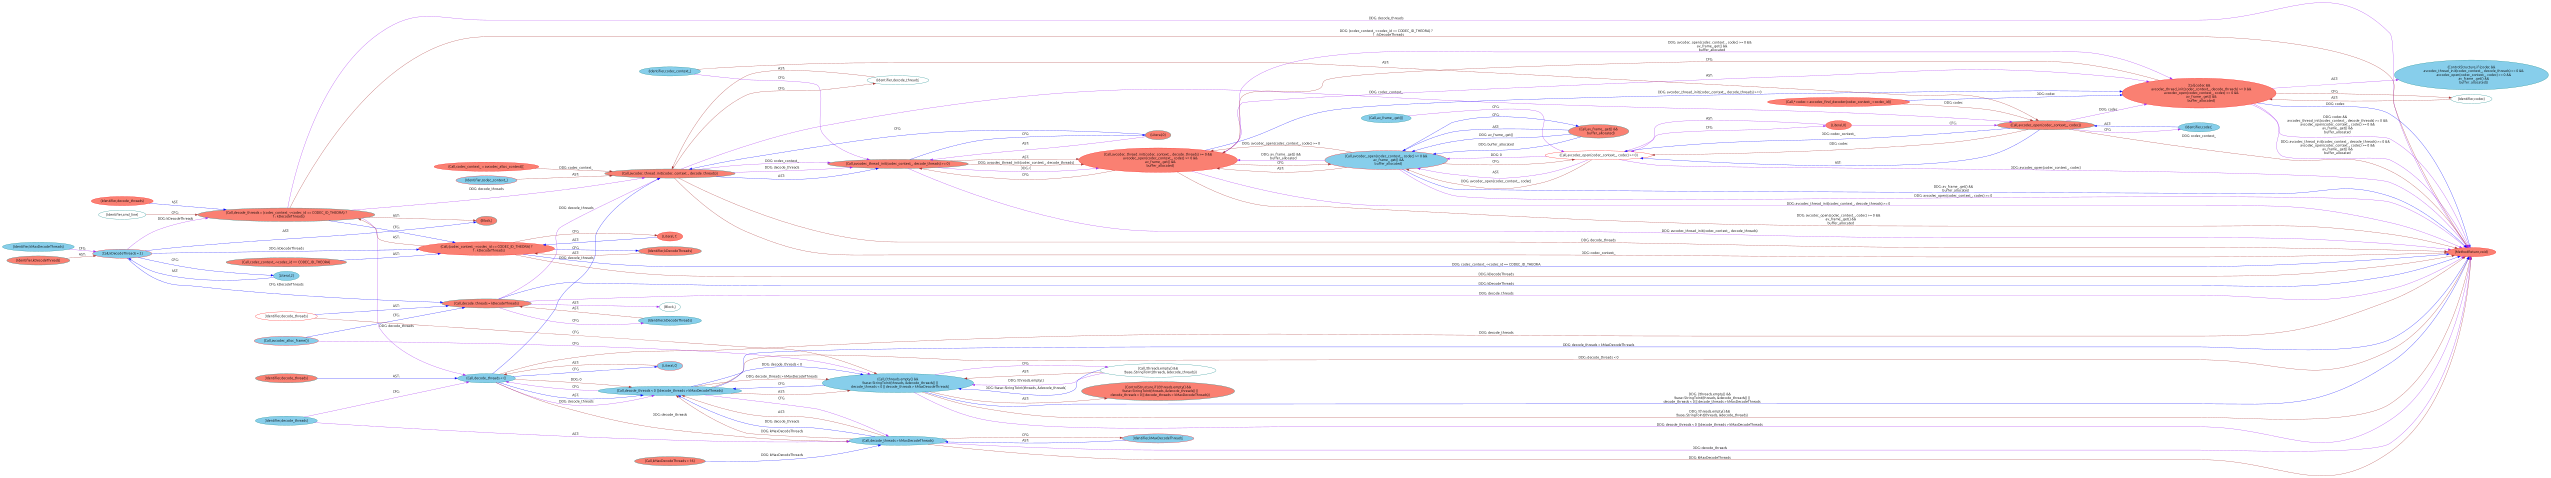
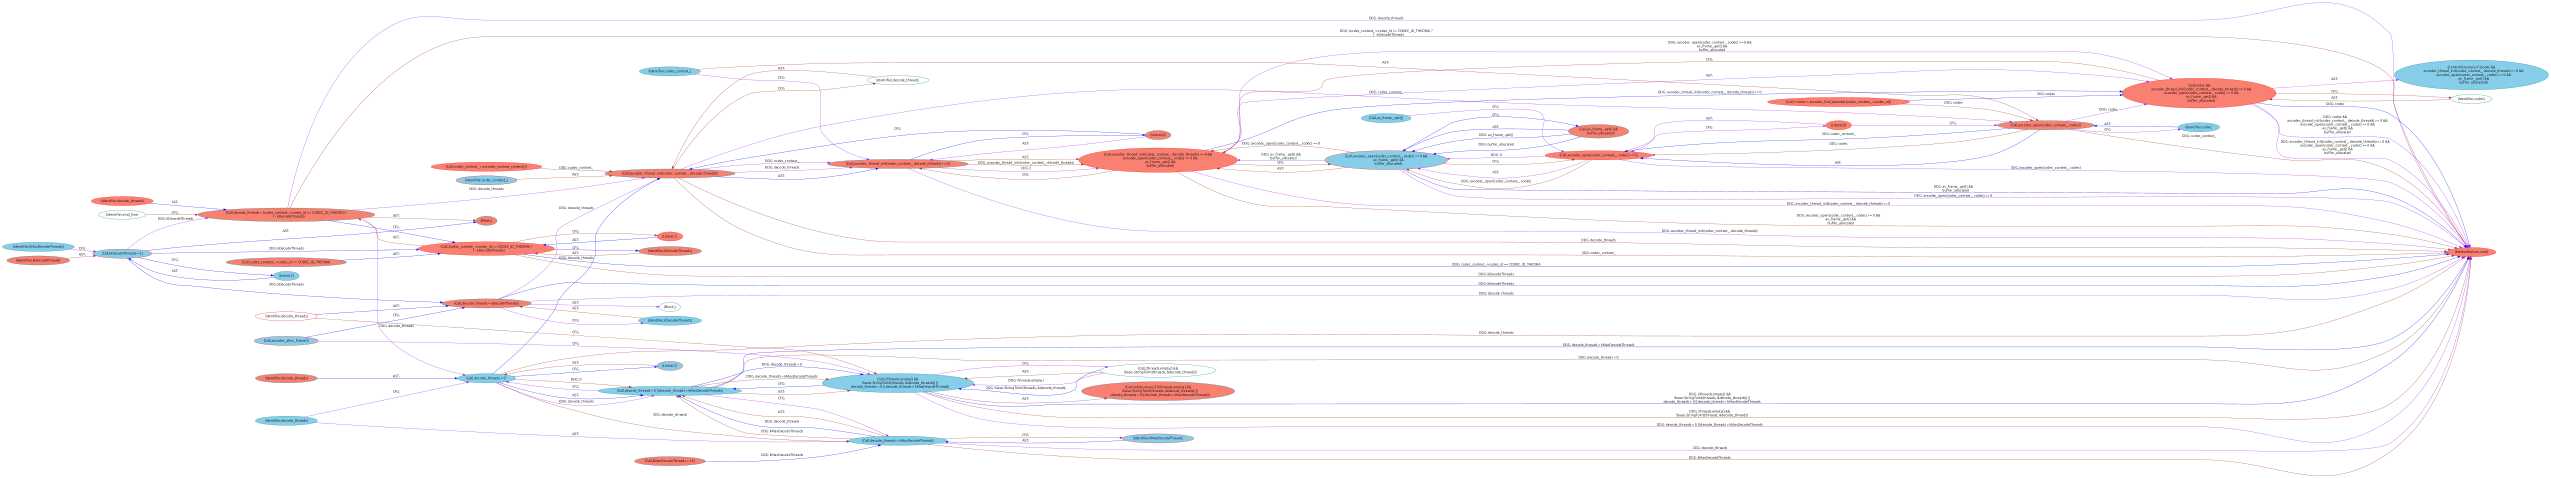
  digraph {
    fontname=Ubuntu
    rankdir=LR
    node [color=teal fillcolor=salmon fontname=Ubuntu style=filled]
    edge [color=brown fontname=Ubuntu]
    n1 [color=red fillcolor=skyblue label="(Call,kDecodeThreads = 2)"]
    n2 [label="(Call,decode_threads = (codec_context_->codec_id == CODEC_ID_THEORA) ?\n      1 : kDecodeThreads)"]
    n3 [color=red label="(Call,(codec_context_->codec_id == CODEC_ID_THEORA) ?\n      1 : kDecodeThreads)"]
    n4 [label="(Call,decode_threads = kDecodeThreads)"]
    n5 [label="(Block,)"]
    n6 [fillcolor=skyblue label="(Literal,2)"]
    n7 [fillcolor=skyblue label="(Call,decode_threads < 0)"]
    n8 [label="(Call,avcodec_thread_init(codec_context_, decode_threads))"]
    n9 [color=red label="(MethodReturn,void)"]
    n10 [label="(Identifier,kDecodeThreads)"]
    n11 [color=red label="(Literal,1)"]
    n12 [fillcolor=skyblue label="(Identifier,kDecodeThreads)"]
    n13 [fillcolor=white label="(Block,)"]
    n14 [fillcolor=skyblue label="(Call,decode_threads < 0 || decode_threads > kMaxDecodeThreads)"]
    n15 [fillcolor=skyblue label="(Call,decode_threads > kMaxDecodeThreads)"]
    n16 [color=red fillcolor=skyblue label="(Literal,0)"]
    n17 [label="(Call,avcodec_thread_init(codec_context_, decode_threads) >= 0)"]
    n18 [label="(Call,avcodec_open(codec_context_, codec))"]
    n19 [fillcolor=white label="(Identifier,decode_threads)"]
    n20 [fillcolor=skyblue label="(Call,(!threads.empty() &&\n      !base::StringToInt(threads, &decode_threads)) ||\n      decode_threads < 0 || decode_threads > kMaxDecodeThreads)"]
    n21 [color=red fillcolor=skyblue label="(Identifier,kMaxDecodeThreads)"]
    n22 [label="(ControlStructure,if ((!threads.empty() &&\n      !base::StringToInt(threads, &decode_threads)) ||\n      decode_threads < 0 || decode_threads > kMaxDecodeThreads))"]
    n23 [fillcolor=white label="(Call,!threads.empty() &&\n      !base::StringToInt(threads, &decode_threads))"]
    n24 [color=red label="(Call,avcodec_thread_init(codec_context_, decode_threads) >= 0 &&\n      avcodec_open(codec_context_, codec) >= 0 &&\n      av_frame_.get() &&\n      buffer_allocated)"]
    n25 [label="(Literal,0)"]
    n26 [color=red label="(Call,codec &&\n      avcodec_thread_init(codec_context_, decode_threads) >= 0 &&\n      avcodec_open(codec_context_, codec) >= 0 &&\n      av_frame_.get() &&\n      buffer_allocated)"]
-   n27 [color=red fillcolor=white label="(Call,avcodec_open(codec_context_, codec) >= 0)"]
+   n27 [color=red label="(Call,avcodec_open(codec_context_, codec) >= 0)"]
    n28 [fillcolor=skyblue label="(Identifier,codec)"]
    n29 [color=red fillcolor=skyblue label="(Call,avcodec_open(codec_context_, codec) >= 0 &&\n      av_frame_.get() &&\n      buffer_allocated)"]
    n30 [fillcolor=white label="(Identifier,codec)"]
    n31 [fillcolor=skyblue label="(ControlStructure,if (codec &&\n      avcodec_thread_init(codec_context_, decode_threads) >= 0 &&\n      avcodec_open(codec_context_, codec) >= 0 &&\n      av_frame_.get() &&\n      buffer_allocated))"]
    n32 [label="(Call,av_frame_.get() &&\n      buffer_allocated)"]
    n33 [color=red label="(Literal,0)"]
    n34 [fillcolor=skyblue label="(Call,av_frame_.get())"]
    n35 [label="(Call,kMaxDecodeThreads = 16)"]
    n36 [color=red fillcolor=skyblue label="(Identifier,codec_context_)"]
-   n37 [color=red label="(Call,codec_context_ = avcodec_alloc_context())"]
+   n37 [color=red label="(Call,codec_context_ = avcodec_context_context())"]
    n38 [fillcolor=skyblue label="(Identifier,codec_context_)"]
    n39 [color=red fillcolor=skyblue label="(Call,avcodec_alloc_frame())"]
    n40 [label="(Identifier,decode_threads)"]
    n41 [color=red label="(Call,* codec = avcodec_find_decoder(codec_context_->codec_id))"]
    n42 [color=red fillcolor=white label="(Identifier,decode_threads)"]
    n43 [label="(Call,codec_context_->codec_id == CODEC_ID_THEORA)"]
    n44 [fillcolor=skyblue label="(Identifier,decode_threads)"]
    n45 [fillcolor=white label="(Identifier,cmd_line)"]
    n46 [fillcolor=skyblue label="(Identifier,kMaxDecodeThreads)"]
    n47 [label="(Identifier,kDecodeThreads)"]
    n48 [color=red label="(Identifier,decode_threads)"]
    n1 -> n2 [color=purple label="DDG: kDecodeThreads"]
    n1 -> n3 [color=blue label="DDG: kDecodeThreads"]
-   n1 -> n4 [color=blue label="CFG: kDecodeThreads"]
+   n1 -> n4 [color=blue label="DDG: kDecodeThreads"]
    n1 -> n5 [color=blue label="AST: "]
    n1 -> n6 [color=blue label="CFG: "]
    n2 -> n3 [color=blue label="CFG: "]
    n2 -> n5 [label="AST: "]
    n2 -> n7 [color=purple label="DDG: decode_threads"]
    n2 -> n8 [color=purple label="DDG: decode_threads"]
    n2 -> n9 [color=purple label="DDG: decode_threads"]
    n2 -> n9 [label="DDG: (codec_context_->codec_id == CODEC_ID_THEORA) ?\n      1 : kDecodeThreads"]
    n3 -> n2 [label="AST: "]
    n3 -> n9 [color=blue label="DDG: codec_context_->codec_id == CODEC_ID_THEORA"]
    n3 -> n9 [label="DDG: kDecodeThreads"]
    n3 -> n10 [color=blue label="CFG: "]
    n3 -> n11 [label="CFG: "]
    n4 -> n8 [color=purple label="DDG: decode_threads"]
    n4 -> n9 [color=purple label="DDG: decode_threads"]
    n4 -> n9 [color=blue label="DDG: kDecodeThreads"]
    n4 -> n12 [color=purple label="CFG: "]
    n4 -> n13 [color=purple label="AST: "]
    n6 -> n1 [color=blue label="AST: "]
    n7 -> n8 [color=blue label="DDG: decode_threads"]
    n7 -> n9 [label="DDG: decode_threads"]
    n7 -> n14 [color=blue label="AST: "]
    n7 -> n14 [color=purple label="DDG: decode_threads"]
    n7 -> n14 [label="DDG: 0"]
    n7 -> n15 [label="DDG: decode_threads"]
    n7 -> n16 [color=blue label="CFG: "]
    n8 -> n9 [label="DDG: decode_threads"]
    n8 -> n9 [label="DDG: codec_context_"]
    n8 -> n17 [color=blue label="AST: "]
    n8 -> n17 [color=purple label="DDG: codec_context_"]
    n8 -> n17 [color=purple label="DDG: decode_threads"]
    n8 -> n18 [color=purple label="DDG: codec_context_"]
    n8 -> n19 [label="CFG: "]
    n10 -> n3 [label="AST: "]
    n11 -> n3 [color=blue label="AST: "]
    n12 -> n4 [label="AST: "]
    n14 -> n7 [color=purple label="CFG: "]
    n14 -> n9 [label="DDG: decode_threads < 0"]
    n14 -> n9 [color=blue label="DDG: decode_threads > kMaxDecodeThreads"]
    n14 -> n15 [color=purple label="CFG: "]
    n14 -> n20 [label="AST: "]
    n14 -> n20 [color=blue label="DDG: decode_threads < 0"]
    n14 -> n20 [label="DDG: decode_threads > kMaxDecodeThreads"]
    n15 -> n9 [color=purple label="DDG: decode_threads"]
    n15 -> n9 [label="DDG: kMaxDecodeThreads"]
    n15 -> n14 [label="AST: "]
    n15 -> n14 [color=blue label="DDG: decode_threads"]
    n15 -> n14 [label="DDG: kMaxDecodeThreads"]
    n15 -> n21 [label="CFG: "]
    n16 -> n7 [label="AST: "]
    n17 -> n9 [color=purple label="DDG: avcodec_thread_init(codec_context_, decode_threads)"]
    n17 -> n24 [label="AST: "]
    n17 -> n24 [label="DDG: avcodec_thread_init(codec_context_, decode_threads)"]
    n17 -> n24 [color=purple label="DDG: 0"]
    n17 -> n25 [color=blue label="CFG: "]
    n18 -> n9 [label="DDG: codec_context_"]
    n18 -> n26 [color=purple label="DDG: codec"]
    n18 -> n27 [color=blue label="AST: "]
    n18 -> n27 [color=blue label="DDG: codec_context_"]
    n18 -> n27 [label="DDG: codec"]
    n18 -> n28 [color=purple label="CFG: "]
    n19 -> n8 [label="AST: "]
    n20 -> n9 [color=blue label="DDG: (!threads.empty() &&\n      !base::StringToInt(threads, &decode_threads)) ||\n      decode_threads < 0 || decode_threads > kMaxDecodeThreads"]
    n20 -> n9 [label="DDG: !threads.empty() &&\n      !base::StringToInt(threads, &decode_threads)"]
    n20 -> n9 [color=purple label="DDG: decode_threads < 0 || decode_threads > kMaxDecodeThreads"]
    n20 -> n14 [color=blue label="CFG: "]
    n20 -> n22 [label="AST: "]
    n20 -> n23 [color=purple label="CFG: "]
    n21 -> n15 [color=blue label="AST: "]
    n23 -> n20 [label="AST: "]
    n23 -> n20 [color=purple label="DDG: !threads.empty()"]
    n23 -> n20 [color=blue label="DDG: !base::StringToInt(threads, &decode_threads)"]
    n24 -> n9 [color=purple label="DDG: avcodec_thread_init(codec_context_, decode_threads) >= 0"]
    n24 -> n9 [label="DDG: avcodec_open(codec_context_, codec) >= 0 &&\n      av_frame_.get() &&\n      buffer_allocated"]
    n24 -> n17 [label="CFG: "]
    n24 -> n26 [color=purple label="AST: "]
    n24 -> n26 [color=blue label="DDG: avcodec_thread_init(codec_context_, decode_threads) >= 0"]
    n24 -> n26 [color=purple label="DDG: avcodec_open(codec_context_, codec) >= 0 &&\n      av_frame_.get() &&\n      buffer_allocated"]
    n24 -> n29 [label="CFG: "]
    n25 -> n8 [color=blue label="CFG: "]
    n25 -> n17 [color=purple label="AST: "]
    n26 -> n9 [color=blue label="DDG: codec"]
    n26 -> n9 [color=purple label="DDG: codec &&\n      avcodec_thread_init(codec_context_, decode_threads) >= 0 &&\n      avcodec_open(codec_context_, codec) >= 0 &&\n      av_frame_.get() &&\n      buffer_allocated"]
    n26 -> n9 [color=purple label="DDG: avcodec_thread_init(codec_context_, decode_threads) >= 0 &&\n      avcodec_open(codec_context_, codec) >= 0 &&\n      av_frame_.get() &&\n      buffer_allocated"]
    n26 -> n24 [label="CFG: "]
    n26 -> n30 [label="CFG: "]
    n26 -> n31 [color=purple label="AST: "]
    n27 -> n9 [color=purple label="DDG: avcodec_open(codec_context_, codec)"]
    n27 -> n29 [color=purple label="AST: "]
    n27 -> n29 [label="DDG: avcodec_open(codec_context_, codec)"]
    n27 -> n29 [color=purple label="DDG: 0"]
    n27 -> n33 [color=purple label="CFG: "]
    n28 -> n18 [color=blue label="AST: "]
    n29 -> n9 [color=purple label="DDG: avcodec_open(codec_context_, codec) >= 0"]
    n29 -> n9 [color=blue label="DDG: av_frame_.get() &&\n      buffer_allocated"]
    n29 -> n24 [label="AST: "]
    n29 -> n24 [label="DDG: avcodec_open(codec_context_, codec) >= 0"]
    n29 -> n24 [color=purple label="DDG: av_frame_.get() &&\n      buffer_allocated"]
    n29 -> n27 [label="CFG: "]
    n29 -> n32 [color=blue label="CFG: "]
    n30 -> n26 [label="AST: "]
    n32 -> n29 [color=blue label="AST: "]
    n32 -> n29 [color=blue label="DDG: av_frame_.get()"]
    n32 -> n29 [color=blue label="DDG: buffer_allocated"]
    n33 -> n18 [color=purple label="CFG: "]
    n33 -> n27 [color=purple label="AST: "]
    n34 -> n27 [color=purple label="CFG: "]
    n35 -> n15 [color=blue label="DDG: kMaxDecodeThreads"]
    n36 -> n8 [label="AST: "]
    n37 -> n8 [label="DDG: codec_context_"]
    n38 -> n17 [color=purple label="CFG: "]
    n38 -> n18 [label="AST: "]
    n39 -> n4 [color=blue label="CFG: "]
    n39 -> n20 [color=purple label="CFG: "]
    n40 -> n7 [color=blue label="AST: "]
    n41 -> n18 [label="DDG: codec"]
    n41 -> n26 [color=blue label="DDG: codec"]
    n42 -> n4 [color=blue label="AST: "]
    n42 -> n20 [label="CFG: "]
    n43 -> n3 [color=blue label="AST: "]
    n44 -> n7 [color=purple label="CFG: "]
    n44 -> n15 [color=purple label="AST: "]
    n45 -> n2 [label="CFG: "]
    n46 -> n1 [color=purple label="CFG: "]
    n47 -> n1 [label="AST: "]
    n48 -> n2 [color=blue label="AST: "]
  }
